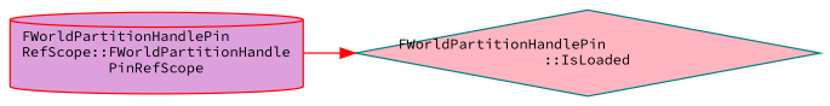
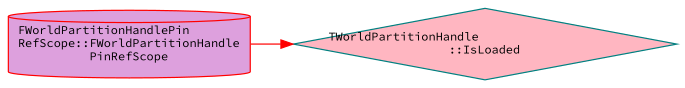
  digraph {
    rankdir=LR
    fontname="Source Code Pro"
    node [fontname="Source Code Pro" fontsize=10 style=filled]
    n1 [color=red fillcolor=plum fontcolor=black height=0.2 label="FWorldPartitionHandlePin\lRefScope::FWorldPartitionHandle\lPinRefScope" shape=cylinder width=0.4]
-   n2 [color=teal fillcolor=lightpink height=0.2 label="FWorldPartitionHandlePin\l::IsLoaded" shape=diamond width=0.4]
+   n2 [color=teal fillcolor=lightpink height=0.2 label="TWorldPartitionHandle\l::IsLoaded" shape=diamond width=0.4]
    n1 -> n2 [color=red fontname="Source Code Pro" fontsize=10 labelfontname=Helvetica labelfontsize=10 style=solid]
  }
